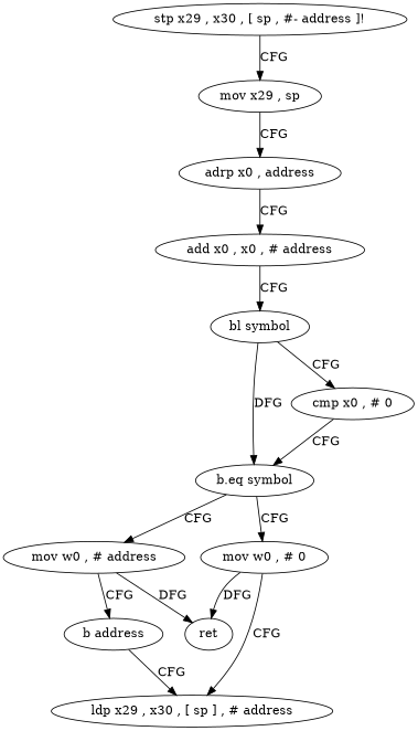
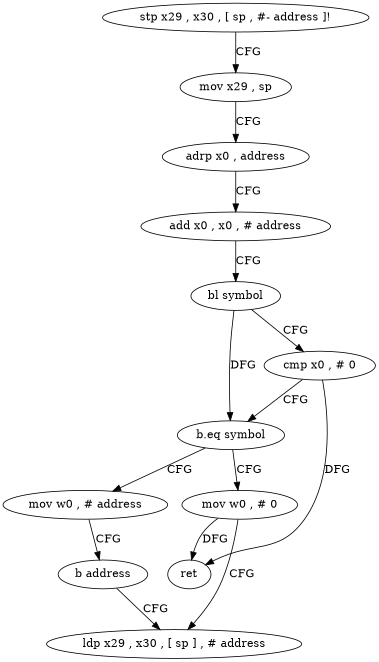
  digraph {
    n1 [label="stp x29 , x30 , [ sp , #- address ]!"]
    n2 [label="mov x29 , sp"]
    n3 [label="adrp x0 , address"]
    n4 [label="add x0 , x0 , # address"]
    n5 [label="bl symbol"]
    n6 [label="cmp x0 , # 0"]
    n7 [label="b.eq symbol"]
    n8 [label="mov w0 , # 0"]
    n9 [label="mov w0 , # address"]
    n10 [label="ldp x29 , x30 , [ sp ] , # address"]
    n11 [label=ret]
    n12 [label="b address"]
    n1 -> n2 [label=CFG]
    n2 -> n3 [label=CFG]
    n3 -> n4 [label=CFG]
    n4 -> n5 [label=CFG]
    n5 -> n6 [label=CFG]
    n5 -> n7 [label=DFG]
    n6 -> n7 [label=CFG]
    n7 -> n8 [label=CFG]
    n7 -> n9 [label=CFG]
    n8 -> n10 [label=CFG]
    n8 -> n11 [label=DFG]
-   n9 -> n11 [label=DFG]
+   n6 -> n11 [label=DFG]
    n9 -> n12 [label=CFG]
    n12 -> n10 [label=CFG]
  }
